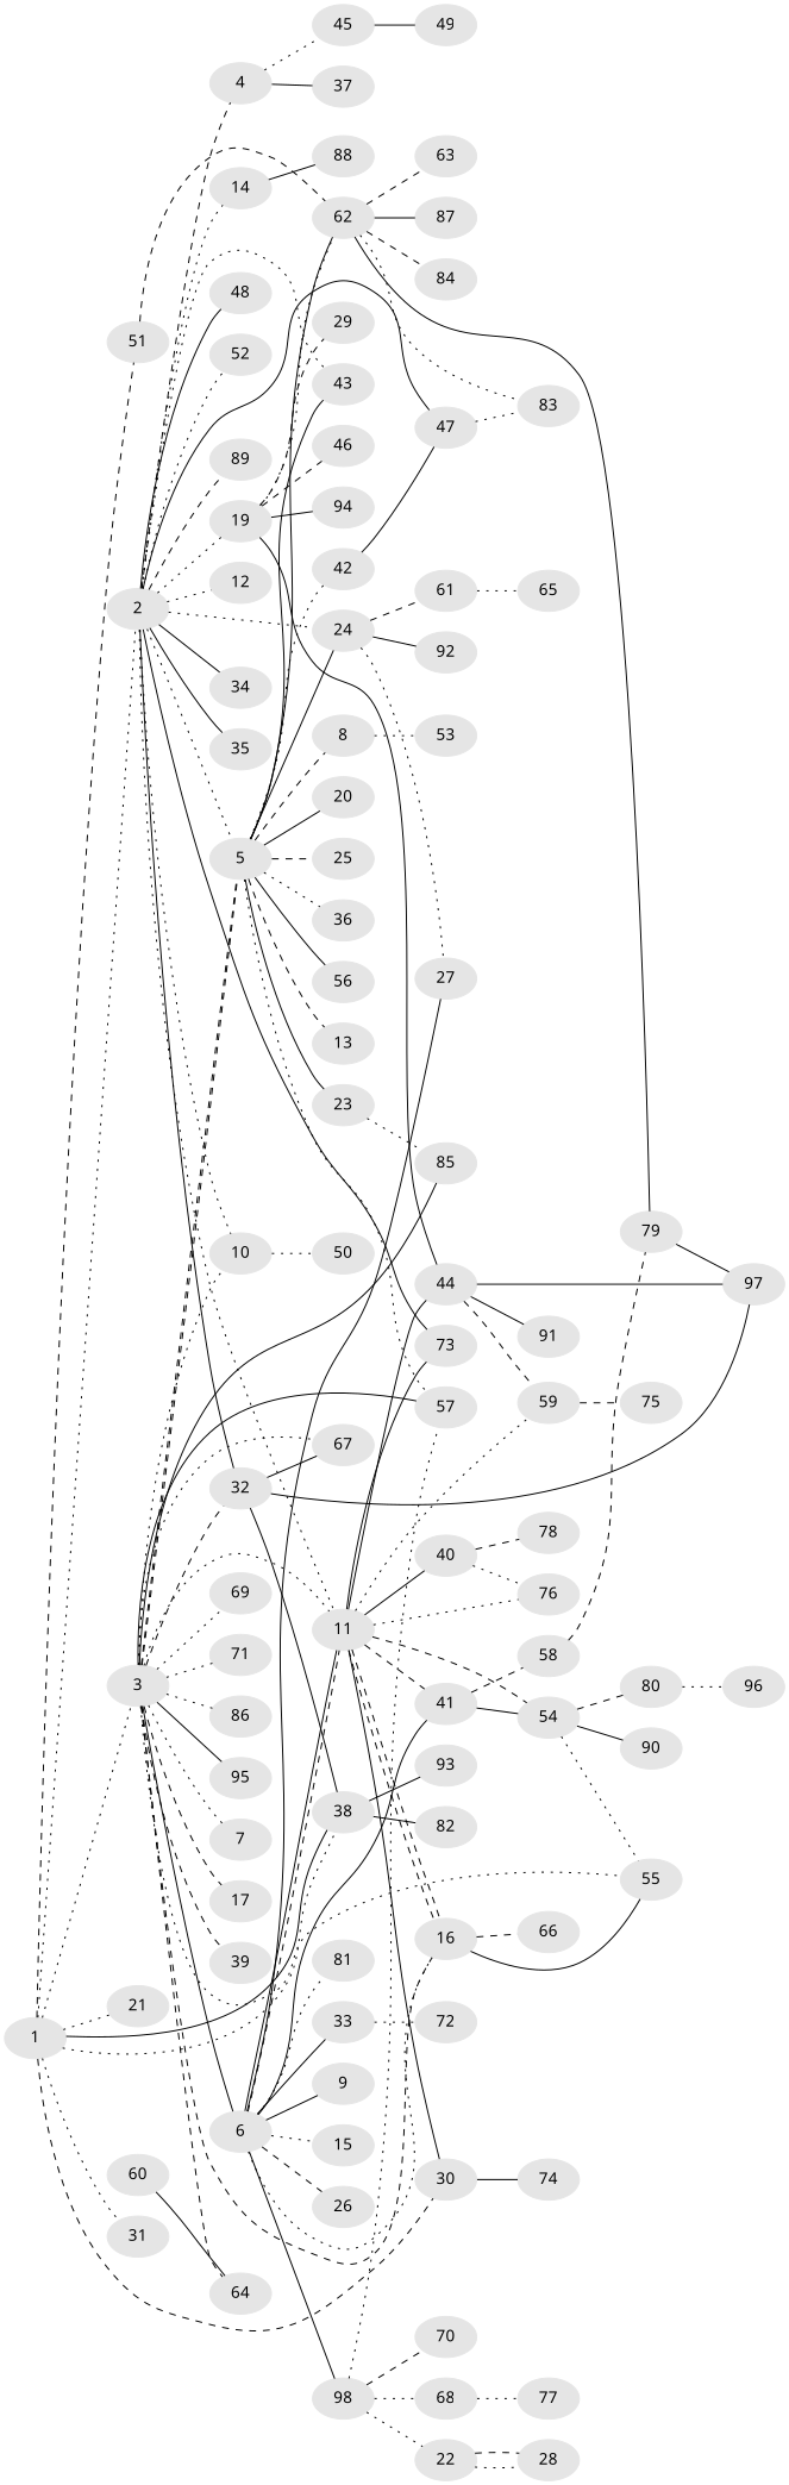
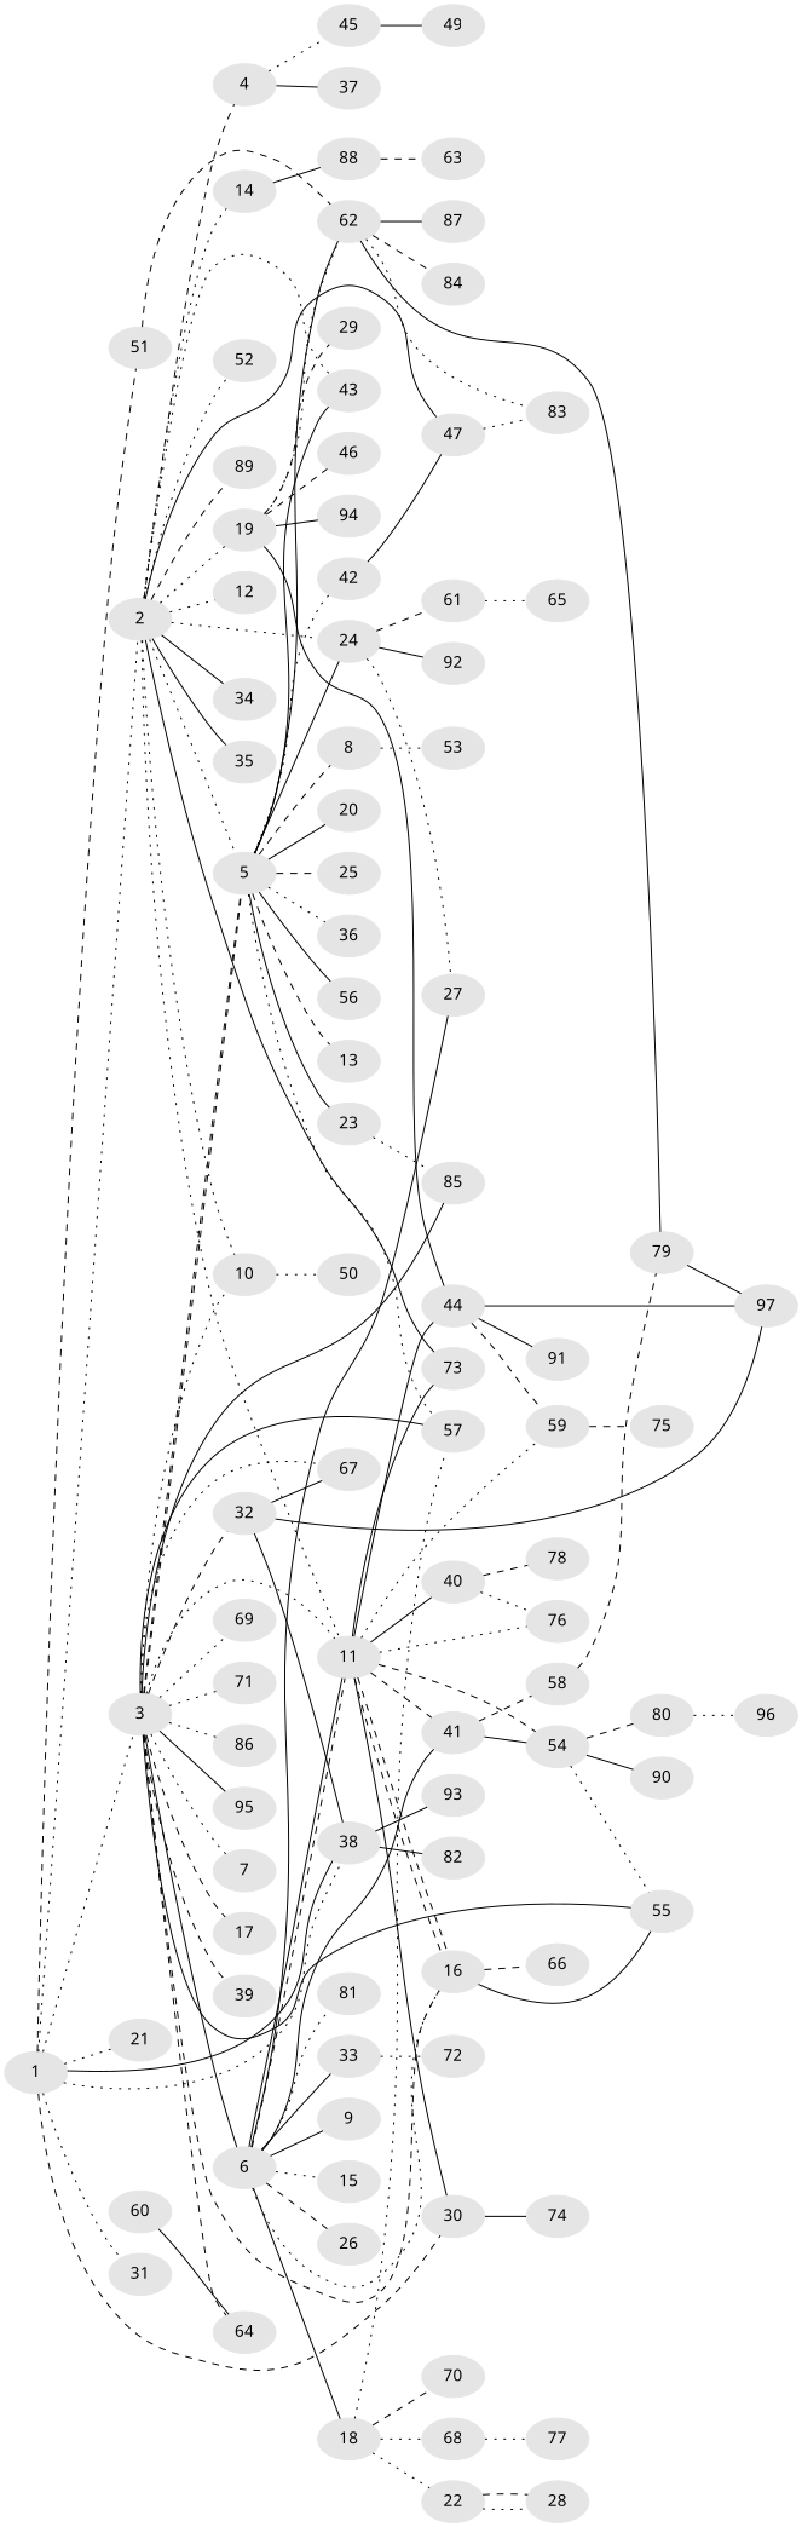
  graph {
    fontname="Noto Sans"
    rankdir=LR
    node [color=gray90 fontname="Noto Sans" style=filled]
    edge [fontname="Noto Sans" style=solid]
    1
    2
    3
    21
    30
    31
    38
    51
    4
    5
    10
    11
    12
    14
    19
    24
    32
    34
    35
    43
    47
-   48
    52
    73
    89
    6
    7
    16
    17
    39
    55
    57
    64
    67
    69
    71
    85
    86
    95
    74
    82
    93
    62
    37
    45
    8
    13
    20
    23
    25
    36
    42
    56
    50
    41
    40
    44
    54
    59
    76
    88
    29
    46
    94
    27
    61
    92
    97
    83
    9
    15
-   18 [label=98]
+   18
    26
    33
    81
    66
    49
    53
    79
    63
    84
    87
    22
    68
    70
    72
    58
    78
    91
    80
    90
    75
    28
    77
    65
    60
    96
    1 -- 2 [style=dotted]
    1 -- 3 [style=dotted]
    1 -- 21 [style=dotted]
    1 -- 30 [style=dashed]
    1 -- 31 [style=dotted]
    1 -- 38 [style=dotted]
    1 -- 38
    1 -- 51 [style=dashed]
    2 -- 4 [style=dashed]
    2 -- 5 [style=dotted]
    2 -- 10 [style=dotted]
    2 -- 11 [style=dotted]
    2 -- 12 [style=dotted]
    2 -- 14 [style=dotted]
    2 -- 19 [style=dotted]
    2 -- 24 [style=dotted]
-   2 -- 32
    2 -- 34
    2 -- 35
    2 -- 43 [style=dotted]
    2 -- 47
-   2 -- 48
    2 -- 52 [style=dotted]
    2 -- 73
    2 -- 89 [style=dashed]
    3 -- 5 [style=dashed]
    3 -- 5 [style=dashed]
    3 -- 10 [style=dotted]
    3 -- 11 [style=dotted]
    3 -- 32 [style=dashed]
    3 -- 6
    3 -- 7 [style=dotted]
    3 -- 16 [style=dashed]
    3 -- 17 [style=dashed]
    3 -- 39 [style=dashed]
-   3 -- 55 [style=dotted]
+   3 -- 55
    3 -- 57
    3 -- 64 [style=dashed]
    3 -- 67 [style=dotted]
    3 -- 69 [style=dotted]
    3 -- 71 [style=dotted]
    3 -- 85
    3 -- 86 [style=dotted]
    3 -- 95
    30 -- 74
    38 -- 82
    38 -- 93
    51 -- 62 [style=dashed]
    4 -- 37
    4 -- 45 [style=dotted]
    5 -- 24
    5 -- 43
    5 -- 57 [style=dotted]
    5 -- 62
    5 -- 8 [style=dashed]
    5 -- 13 [style=dashed]
    5 -- 20
    5 -- 23
    5 -- 25 [style=dashed]
    5 -- 36 [style=dotted]
    5 -- 42 [style=dotted]
    5 -- 56
    10 -- 50 [style=dotted]
    11 -- 30
    11 -- 73
    11 -- 16 [style=dashed]
    11 -- 16 [style=dashed]
    11 -- 41 [style=dashed]
    11 -- 40
    11 -- 44
    11 -- 54 [style=dashed]
    11 -- 59 [style=dotted]
    11 -- 76 [style=dotted]
    14 -- 88
    19 -- 62 [style=dotted]
    19 -- 44
    19 -- 29 [style=dashed]
    19 -- 46 [style=dashed]
    19 -- 94
    24 -- 27 [style=dotted]
    24 -- 61 [style=dashed]
    24 -- 92
    32 -- 38
    32 -- 67
    32 -- 97
    47 -- 83 [style=dotted]
    6 -- 11 [style=dashed]
    6 -- 11
    6 -- 16 [style=dotted]
    6 -- 41
    6 -- 27
    6 -- 9
    6 -- 15 [style=dotted]
    6 -- 18
    6 -- 26 [style=dashed]
    6 -- 33
    6 -- 81 [style=dotted]
    16 -- 55
    16 -- 66 [style=dashed]
    62 -- 83 [style=dotted]
    62 -- 79
-   62 -- 63 [style=dashed]
+   88 -- 63 [style=dashed]
    62 -- 84 [style=dashed]
    62 -- 87
    45 -- 49
    8 -- 53 [style=dotted]
    23 -- 85 [style=dotted]
    42 -- 47
    41 -- 54
    41 -- 58 [style=dashed]
    40 -- 76 [style=dotted]
    40 -- 78 [style=dashed]
    44 -- 59 [style=dashed]
    44 -- 97
    44 -- 91
    54 -- 55 [style=dotted]
    54 -- 80 [style=dashed]
    54 -- 90
    59 -- 75 [style=dashed]
    61 -- 65 [style=dotted]
    18 -- 57 [style=dotted]
    18 -- 22 [style=dotted]
    18 -- 68 [style=dotted]
    18 -- 70 [style=dashed]
    33 -- 72 [style=dotted]
    79 -- 97
    22 -- 28 [style=dotted]
    22 -- 28 [style=dashed]
    68 -- 77 [style=dotted]
    58 -- 79 [style=dashed]
    80 -- 96 [style=dotted]
    60 -- 64
  }
